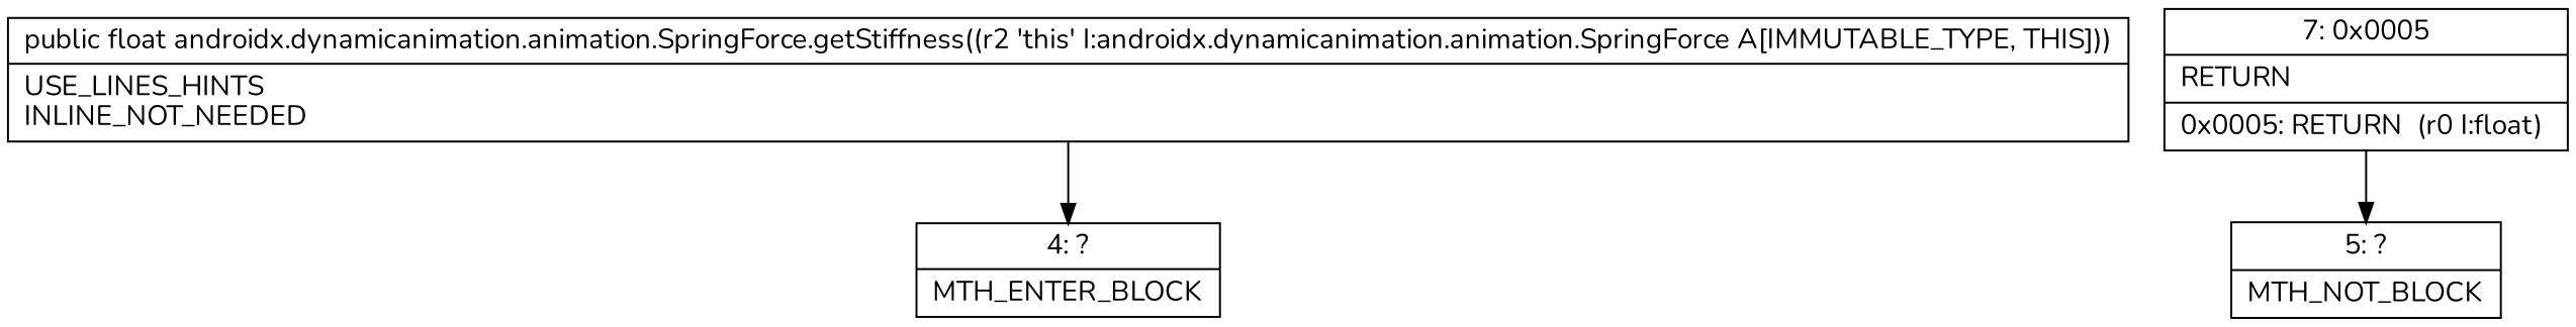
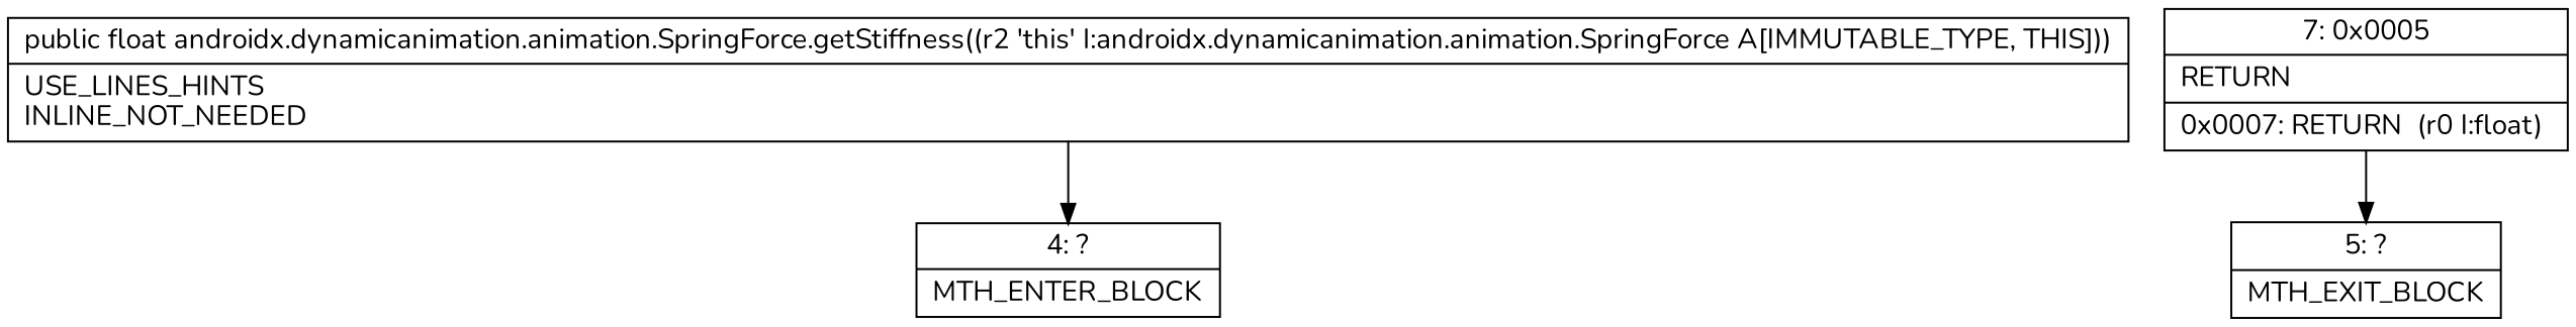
  digraph {
    fontname=Nunito
    node [fontname=Nunito shape=record]
    edge [fontname=Nunito]
    n1 [label="{4\:\ ?|MTH_ENTER_BLOCK\l}"]
-   n2 [label="{7\:\ 0x0005|RETURN\l|0x0005: RETURN  (r0 I:float) \l}"]
-   n3 [label="{5\:\ ?|MTH_NOT_BLOCK\l}"]
+   n2 [label="{7\:\ 0x0005|RETURN\l|0x0007: RETURN  (r0 I:float) \l}"]
+   n3 [label="{5\:\ ?|MTH_EXIT_BLOCK\l}"]
    n4 [label="{public float androidx.dynamicanimation.animation.SpringForce.getStiffness((r2 'this' I:androidx.dynamicanimation.animation.SpringForce A[IMMUTABLE_TYPE, THIS]))  | USE_LINES_HINTS\lINLINE_NOT_NEEDED\l}"]
    n2 -> n3
    n4 -> n1
  }
